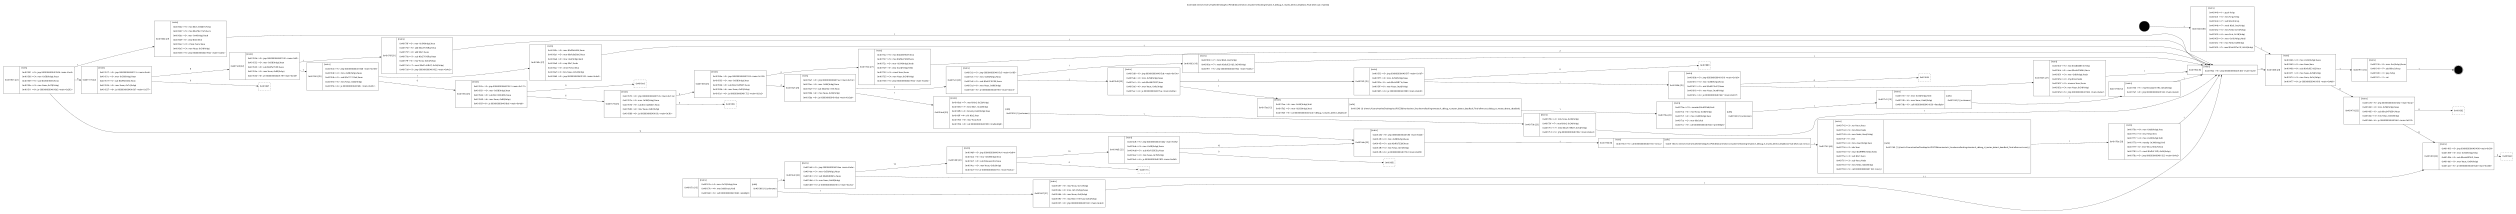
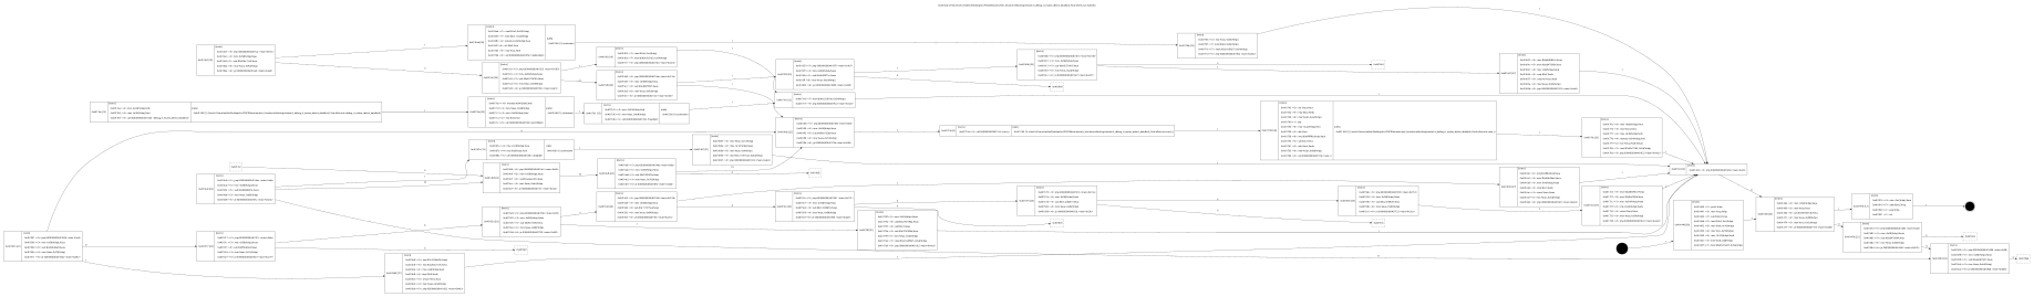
  digraph {
    fontname="Noto Sans"
    label="0x401440 (/mnt/c/Users/mathe/Desktop/tcc/POCII/binaries/extr_linuxkernellockingrtmutex.h_debug_rt_mutex_detect_deadlock_Final-ollvm.out::main(0))"
    labelloc=t
    rankdir=LR
    node [fontname="Noto Sans" shape=record]
    edge [fontname="Noto Sans"]
    Entry [fillcolor=black height=0.3 shape=circle style=filled width=0.3]
    n2 [label="{\n     0x401440 [38]\l\n     | [instrs]\l\n     &nbsp;&nbsp;0x401440 \<+1\>: push %rbp\l\n     &nbsp;&nbsp;0x401441 \<+3\>: mov %rsp,%rbp\l\n     &nbsp;&nbsp;0x401444 \<+7\>: sub $0xc0,%rsp\l\n     &nbsp;&nbsp;0x40144b \<+7\>: movl $0x0,-0xc(%rbp)\l\n     &nbsp;&nbsp;0x401452 \<+3\>: mov %edi,-0x10(%rbp)\l\n     &nbsp;&nbsp;0x401455 \<+4\>: mov %rsi,-0x18(%rbp)\l\n     &nbsp;&nbsp;0x401459 \<+3\>: mov -0x10(%rbp),%edi\l\n     &nbsp;&nbsp;0x40145c \<+3\>: mov %edi,-0x8(%rbp)\l\n     &nbsp;&nbsp;0x40145f \<+7\>: movl $0x6527e41f,-0x54(%rbp)\l\n  }"]
    n3 [label="{\n     0x401466 [23]\l\n     | [instrs]\l\n     &nbsp;&nbsp;0x401466 \<+3\>: mov -0x54(%rbp),%eax\l\n     &nbsp;&nbsp;0x401469 \<+2\>: mov %eax,%ecx\l\n     &nbsp;&nbsp;0x40146b \<+6\>: sub $0x9c9331d3,%ecx\l\n     &nbsp;&nbsp;0x401471 \<+3\>: mov %eax,-0x58(%rbp)\l\n     &nbsp;&nbsp;0x401474 \<+3\>: mov %ecx,-0x5c(%rbp)\l\n     &nbsp;&nbsp;0x401477 \<+6\>: je 0000000000401916 \<main+0x4d6\>\l\n  }"]
    n4 [label="{\n     0x401916 [12]\l\n     | [instrs]\l\n     &nbsp;&nbsp;0x401916 \<+3\>: mov -0xc(%rbp),%eax\l\n     &nbsp;&nbsp;0x401919 \<+7\>: add $0xc0,%rsp\l\n     &nbsp;&nbsp;0x401920 \<+1\>: pop %rbp\l\n     &nbsp;&nbsp;0x401921 \<+1\>: ret\l\n  }"]
    n5 [label="{\n     0x40147d [22]\l\n     | [instrs]\l\n     &nbsp;&nbsp;0x40147d \<+5\>: jmp 0000000000401482 \<main+0x42\>\l\n     &nbsp;&nbsp;0x401482 \<+3\>: mov -0x58(%rbp),%eax\l\n     &nbsp;&nbsp;0x401485 \<+5\>: sub $0xa047d364,%eax\l\n     &nbsp;&nbsp;0x40148a \<+3\>: mov %eax,-0x60(%rbp)\l\n     &nbsp;&nbsp;0x40148d \<+6\>: je 0000000000401662 \<main+0x222\>\l\n  }"]
    Exit [fillcolor=black height=0.3 peripheries=2 shape=circle style=filled width=0.3]
    n7 [label="{\n     0x401662\l\n  }" style=dashed]
    n8 [label="{\n     0x401493 [22]\l\n     | [instrs]\l\n     &nbsp;&nbsp;0x401493 \<+5\>: jmp 0000000000401498 \<main+0x58\>\l\n     &nbsp;&nbsp;0x401498 \<+3\>: mov -0x58(%rbp),%eax\l\n     &nbsp;&nbsp;0x40149b \<+5\>: sub $0xa6487441,%eax\l\n     &nbsp;&nbsp;0x4014a0 \<+3\>: mov %eax,-0x64(%rbp)\l\n     &nbsp;&nbsp;0x4014a3 \<+6\>: je 00000000004018a8 \<main+0x468\>\l\n  }"]
    n9 [label="{\n     0x4018a8\l\n  }" style=dashed]
    n10 [label="{\n     0x4014a9 [22]\l\n     | [instrs]\l\n     &nbsp;&nbsp;0x4014a9 \<+5\>: jmp 00000000004014ae \<main+0x6e\>\l\n     &nbsp;&nbsp;0x4014ae \<+3\>: mov -0x58(%rbp),%eax\l\n     &nbsp;&nbsp;0x4014b1 \<+5\>: sub $0xd840861e,%eax\l\n     &nbsp;&nbsp;0x4014b6 \<+3\>: mov %eax,-0x68(%rbp)\l\n     &nbsp;&nbsp;0x4014b9 \<+6\>: je 000000000040167a \<main+0x23a\>\l\n  }"]
    n11 [label="{\n     0x40167a [13]\l\n     | [instrs]\l\n     &nbsp;&nbsp;0x40167a \<+4\>: mov -0x18(%rbp),%rax\l\n     &nbsp;&nbsp;0x40167e \<+4\>: mov 0x8(%rax),%rdi\l\n     &nbsp;&nbsp;0x401682 \<+5\>: call 0000000000401060 \<atoi@plt\>\l\n     | [calls]\l\n     &nbsp;&nbsp;0x401060 \{1\} (unknown)\l\n  }"]
    n12 [label="{\n     0x4014bf [22]\l\n     | [instrs]\l\n     &nbsp;&nbsp;0x4014bf \<+5\>: jmp 00000000004014c4 \<main+0x84\>\l\n     &nbsp;&nbsp;0x4014c4 \<+3\>: mov -0x58(%rbp),%eax\l\n     &nbsp;&nbsp;0x4014c7 \<+5\>: sub $0xeaaccdcc,%eax\l\n     &nbsp;&nbsp;0x4014cc \<+3\>: mov %eax,-0x6c(%rbp)\l\n     &nbsp;&nbsp;0x4014cf \<+6\>: je 00000000004017ec \<main+0x3ac\>\l\n  }"]
    n13 [label="{\n     0x4017e0 [12]\l\n     | [instrs]\l\n     &nbsp;&nbsp;0x4017e0 \<+7\>: movl $0x42218190,-0x54(%rbp)\l\n     &nbsp;&nbsp;0x4017e7 \<+5\>: jmp 0000000000401922 \<main+0x4e2\>\l\n  }"]
    n14 [label="{\n     0x401922 [5]\l\n     | [instrs]\l\n     &nbsp;&nbsp;0x401922 \<+5\>: jmp 0000000000401466 \<main+0x26\>\l\n  }"]
    n15 [label="{\n     0x401687 [21]\l\n     | [instrs]\l\n     &nbsp;&nbsp;0x401687 \<+3\>: mov %eax,-0x1c(%rbp)\l\n     &nbsp;&nbsp;0x40168a \<+3\>: mov -0x1c(%rbp),%eax\l\n     &nbsp;&nbsp;0x40168d \<+3\>: mov %eax,-0x4(%rbp)\l\n     &nbsp;&nbsp;0x401690 \<+7\>: movl $0x111515a4,-0x54(%rbp)\l\n     &nbsp;&nbsp;0x401697 \<+5\>: jmp 0000000000401922 \<main+0x4e2\>\l\n  }"]
    n16 [label="{\n     0x4017ec\l\n  }" style=dashed]
    n17 [label="{\n     0x4014d5 [22]\l\n     | [instrs]\l\n     &nbsp;&nbsp;0x4014d5 \<+5\>: jmp 00000000004014da \<main+0x9a\>\l\n     &nbsp;&nbsp;0x4014da \<+3\>: mov -0x58(%rbp),%eax\l\n     &nbsp;&nbsp;0x4014dd \<+5\>: sub $0xf133935a,%eax\l\n     &nbsp;&nbsp;0x4014e2 \<+3\>: mov %eax,-0x70(%rbp)\l\n     &nbsp;&nbsp;0x4014e5 \<+6\>: je 00000000004018f2 \<main+0x4b2\>\l\n  }"]
    n18 [label="{\n     0x4017d1 [15]\l\n     | [instrs]\l\n     &nbsp;&nbsp;0x4017d1 \<+4\>: mov -0x30(%rbp),%rdi\l\n     &nbsp;&nbsp;0x4017d5 \<+6\>: mov %eax,-0xb4(%rbp)\l\n     &nbsp;&nbsp;0x4017db \<+5\>: call 0000000000401030 \<free@plt\>\l\n     | [calls]\l\n     &nbsp;&nbsp;0x401030 \{1\} (unknown)\l\n  }"]
    n19 [label="{\n     0x4018f2\l\n  }" style=dashed]
    n20 [label="{\n     0x4014eb [22]\l\n     | [instrs]\l\n     &nbsp;&nbsp;0x4014eb \<+5\>: jmp 00000000004014f0 \<main+0xb0\>\l\n     &nbsp;&nbsp;0x4014f0 \<+3\>: mov -0x58(%rbp),%eax\l\n     &nbsp;&nbsp;0x4014f3 \<+5\>: sub $0xf6e732bf,%eax\l\n     &nbsp;&nbsp;0x4014f8 \<+3\>: mov %eax,-0x74(%rbp)\l\n     &nbsp;&nbsp;0x4014fb \<+6\>: je 000000000040173d \<main+0x2fd\>\l\n  }"]
    n21 [label="{\n     0x4017ba [23]\l\n     | [instrs]\l\n     &nbsp;&nbsp;0x4017ba \<+10\>: movabs $0x4020d6,%rdi\l\n     &nbsp;&nbsp;0x4017c4 \<+3\>: mov %eax,-0x38(%rbp)\l\n     &nbsp;&nbsp;0x4017c7 \<+3\>: mov -0x38(%rbp),%esi\l\n     &nbsp;&nbsp;0x4017ca \<+2\>: mov $0x0,%al\l\n     &nbsp;&nbsp;0x4017cc \<+5\>: call 0000000000401040 \<printf@plt\>\l\n     | [calls]\l\n     &nbsp;&nbsp;0x401040 \{1\} (unknown)\l\n  }"]
    n22 [label="{\n     0x40173d [5]\l\n     | [instrs]\l\n     &nbsp;&nbsp;0x40173d \<+5\>: call 0000000000401160 \<next_i\>\l\n     | [calls]\l\n     &nbsp;&nbsp;0x401160 \{1\} (/mnt/c/Users/mathe/Desktop/tcc/POCII/binaries/extr_linuxkernellockingrtmutex.h_debug_rt_mutex_detect_deadlock_Final-ollvm.out::next_i)\l\n  }"]
    n23 [label="{\n     0x40176e [33]\l\n     | [instrs]\l\n     &nbsp;&nbsp;0x40176e \<+6\>: mov -0xb0(%rbp),%ecx\l\n     &nbsp;&nbsp;0x401774 \<+3\>: imul %eax,%ecx\l\n     &nbsp;&nbsp;0x401777 \<+4\>: mov -0x30(%rbp),%rdi\l\n     &nbsp;&nbsp;0x40177b \<+4\>: movslq -0x34(%rbp),%r8\l\n     &nbsp;&nbsp;0x40177f \<+4\>: mov %ecx,(%rdi,%r8,4)\l\n     &nbsp;&nbsp;0x401783 \<+7\>: movl $0xffa174f3,-0x54(%rbp)\l\n     &nbsp;&nbsp;0x40178a \<+5\>: jmp 0000000000401922 \<main+0x4e2\>\l\n  }"]
    n24 [label="{\n     0x401742 [44]\l\n     | [instrs]\l\n     &nbsp;&nbsp;0x401742 \<+2\>: xor %ecx,%ecx\l\n     &nbsp;&nbsp;0x401744 \<+5\>: mov $0x2,%edx\l\n     &nbsp;&nbsp;0x401749 \<+6\>: mov %edx,-0xac(%rbp)\l\n     &nbsp;&nbsp;0x40174f \<+1\>: cltd\l\n     &nbsp;&nbsp;0x401750 \<+6\>: mov -0xac(%rbp),%esi\l\n     &nbsp;&nbsp;0x401756 \<+2\>: idiv %esi\l\n     &nbsp;&nbsp;0x401758 \<+6\>: imul $0xfffffffe,%edx,%edx\l\n     &nbsp;&nbsp;0x40175e \<+3\>: sub $0x1,%ecx\l\n     &nbsp;&nbsp;0x401761 \<+2\>: sub %ecx,%edx\l\n     &nbsp;&nbsp;0x401763 \<+6\>: mov %edx,-0xb0(%rbp)\l\n     &nbsp;&nbsp;0x401769 \<+5\>: call 0000000000401160 \<next_i\>\l\n     | [calls]\l\n     &nbsp;&nbsp;0x401160 \{1\} (/mnt/c/Users/mathe/Desktop/tcc/POCII/binaries/extr_linuxkernellockingrtmutex.h_debug_rt_mutex_detect_deadlock_Final-ollvm.out::next_i)\l\n  }"]
    n25 [label="{\n     0x401501 [22]\l\n     | [instrs]\l\n     &nbsp;&nbsp;0x401501 \<+5\>: jmp 0000000000401506 \<main+0xc6\>\l\n     &nbsp;&nbsp;0x401506 \<+3\>: mov -0x58(%rbp),%eax\l\n     &nbsp;&nbsp;0x401509 \<+5\>: sub $0xfc8e36e6,%eax\l\n     &nbsp;&nbsp;0x40150e \<+3\>: mov %eax,-0x78(%rbp)\l\n     &nbsp;&nbsp;0x401511 \<+6\>: je 00000000004016d2 \<main+0x292\>\l\n  }"]
    n26 [label="{\n     0x4016d2 [27]\l\n     | [instrs]\l\n     &nbsp;&nbsp;0x4016d2 \<+5\>: mov $0x1233dd7e,%eax\l\n     &nbsp;&nbsp;0x4016d7 \<+5\>: mov $0x25bc11e5,%ecx\l\n     &nbsp;&nbsp;0x4016dc \<+3\>: mov -0x4(%rbp),%edx\l\n     &nbsp;&nbsp;0x4016df \<+3\>: cmp $0x0,%edx\l\n     &nbsp;&nbsp;0x4016e2 \<+3\>: cmove %ecx,%eax\l\n     &nbsp;&nbsp;0x4016e5 \<+3\>: mov %eax,-0x54(%rbp)\l\n     &nbsp;&nbsp;0x4016e8 \<+5\>: jmp 0000000000401922 \<main+0x4e2\>\l\n  }"]
    n27 [label="{\n     0x401517 [22]\l\n     | [instrs]\l\n     &nbsp;&nbsp;0x401517 \<+5\>: jmp 000000000040151c \<main+0xdc\>\l\n     &nbsp;&nbsp;0x40151c \<+3\>: mov -0x58(%rbp),%eax\l\n     &nbsp;&nbsp;0x40151f \<+5\>: sub $0xff6c6634,%eax\l\n     &nbsp;&nbsp;0x401524 \<+3\>: mov %eax,-0x7c(%rbp)\l\n     &nbsp;&nbsp;0x401527 \<+6\>: je 00000000004016b7 \<main+0x277\>\l\n  }"]
    n28 [label="{\n     0x4016b7\l\n  }" style=dashed]
    n29 [label="{\n     0x40152d [22]\l\n     | [instrs]\l\n     &nbsp;&nbsp;0x40152d \<+5\>: jmp 0000000000401532 \<main+0xf2\>\l\n     &nbsp;&nbsp;0x401532 \<+3\>: mov -0x58(%rbp),%eax\l\n     &nbsp;&nbsp;0x401535 \<+5\>: sub $0xffa174f3,%eax\l\n     &nbsp;&nbsp;0x40153a \<+3\>: mov %eax,-0x80(%rbp)\l\n     &nbsp;&nbsp;0x40153d \<+6\>: je 000000000040178f \<main+0x34f\>\l\n  }"]
    n30 [label="{\n     0x40170b [23]\l\n     | [instrs]\l\n     &nbsp;&nbsp;0x40170b \<+4\>: mov %rax,-0x30(%rbp)\l\n     &nbsp;&nbsp;0x40170f \<+7\>: movl $0x0,-0x34(%rbp)\l\n     &nbsp;&nbsp;0x401716 \<+7\>: movl $0x21e5fb37,-0x54(%rbp)\l\n     &nbsp;&nbsp;0x40171d \<+5\>: jmp 0000000000401922 \<main+0x4e2\>\l\n  }"]
    n31 [label="{\n     0x40178f [31]\l\n     | [instrs]\l\n     &nbsp;&nbsp;0x40178f \<+3\>: mov -0x34(%rbp),%eax\l\n     &nbsp;&nbsp;0x401792 \<+5\>: add $0x27610fba,%eax\l\n     &nbsp;&nbsp;0x401797 \<+3\>: add $0x1,%eax\l\n     &nbsp;&nbsp;0x40179a \<+5\>: sub $0x27610fba,%eax\l\n     &nbsp;&nbsp;0x40179f \<+3\>: mov %eax,-0x34(%rbp)\l\n     &nbsp;&nbsp;0x4017a2 \<+7\>: movl $0x21e5fb37,-0x54(%rbp)\l\n     &nbsp;&nbsp;0x4017a9 \<+5\>: jmp 0000000000401922 \<main+0x4e2\>\l\n  }"]
    n32 [label="{\n     0x401543 [25]\l\n     | [instrs]\l\n     &nbsp;&nbsp;0x401543 \<+5\>: jmp 0000000000401548 \<main+0x108\>\l\n     &nbsp;&nbsp;0x401548 \<+3\>: mov -0x58(%rbp),%eax\l\n     &nbsp;&nbsp;0x40154b \<+5\>: sub $0x111515a4,%eax\l\n     &nbsp;&nbsp;0x401550 \<+6\>: mov %eax,-0x84(%rbp)\l\n     &nbsp;&nbsp;0x401556 \<+6\>: je 000000000040169c \<main+0x25c\>\l\n  }"]
    n33 [label="{\n     0x40169c [27]\l\n     | [instrs]\l\n     &nbsp;&nbsp;0x40169c \<+5\>: mov $0xff6c6634,%eax\l\n     &nbsp;&nbsp;0x4016a1 \<+5\>: mov $0xfc8e36e6,%ecx\l\n     &nbsp;&nbsp;0x4016a6 \<+3\>: mov -0x4(%rbp),%edx\l\n     &nbsp;&nbsp;0x4016a9 \<+3\>: cmp $0x1,%edx\l\n     &nbsp;&nbsp;0x4016ac \<+3\>: cmovl %ecx,%eax\l\n     &nbsp;&nbsp;0x4016af \<+3\>: mov %eax,-0x54(%rbp)\l\n     &nbsp;&nbsp;0x4016b2 \<+5\>: jmp 0000000000401922 \<main+0x4e2\>\l\n  }"]
    n34 [label="{\n     0x40155c [25]\l\n     | [instrs]\l\n     &nbsp;&nbsp;0x40155c \<+5\>: jmp 0000000000401561 \<main+0x121\>\l\n     &nbsp;&nbsp;0x401561 \<+3\>: mov -0x58(%rbp),%eax\l\n     &nbsp;&nbsp;0x401564 \<+5\>: sub $0x1233dd7e,%eax\l\n     &nbsp;&nbsp;0x401569 \<+6\>: mov %eax,-0x88(%rbp)\l\n     &nbsp;&nbsp;0x40156f \<+6\>: je 00000000004018e6 \<main+0x4a6\>\l\n  }"]
    n35 [label="{\n     0x4018e6\l\n  }" style=dashed]
    n36 [label="{\n     0x401575 [25]\l\n     | [instrs]\l\n     &nbsp;&nbsp;0x401575 \<+5\>: jmp 000000000040157a \<main+0x13a\>\l\n     &nbsp;&nbsp;0x40157a \<+3\>: mov -0x58(%rbp),%eax\l\n     &nbsp;&nbsp;0x40157d \<+5\>: sub $0x12afd201,%eax\l\n     &nbsp;&nbsp;0x401582 \<+6\>: mov %eax,-0x8c(%rbp)\l\n     &nbsp;&nbsp;0x401588 \<+6\>: je 000000000040183c \<main+0x3fc\>\l\n  }"]
    n37 [label="{\n     0x40183c\l\n  }" style=dashed]
    n38 [label="{\n     0x40158e [25]\l\n     | [instrs]\l\n     &nbsp;&nbsp;0x40158e \<+5\>: jmp 0000000000401593 \<main+0x153\>\l\n     &nbsp;&nbsp;0x401593 \<+3\>: mov -0x58(%rbp),%eax\l\n     &nbsp;&nbsp;0x401596 \<+5\>: sub $0x21e5fb37,%eax\l\n     &nbsp;&nbsp;0x40159b \<+6\>: mov %eax,-0x90(%rbp)\l\n     &nbsp;&nbsp;0x4015a1 \<+6\>: je 0000000000401722 \<main+0x2e2\>\l\n  }"]
    n39 [label="{\n     0x401624\l\n  }" style=dashed]
    n40 [label="{\n     0x401722 [27]\l\n     | [instrs]\l\n     &nbsp;&nbsp;0x401722 \<+5\>: mov $0x4867f437,%eax\l\n     &nbsp;&nbsp;0x401727 \<+5\>: mov $0xf6e732bf,%ecx\l\n     &nbsp;&nbsp;0x40172c \<+3\>: mov -0x34(%rbp),%edx\l\n     &nbsp;&nbsp;0x40172f \<+3\>: cmp -0x24(%rbp),%edx\l\n     &nbsp;&nbsp;0x401732 \<+3\>: cmovl %ecx,%eax\l\n     &nbsp;&nbsp;0x401735 \<+3\>: mov %eax,-0x54(%rbp)\l\n     &nbsp;&nbsp;0x401738 \<+5\>: jmp 0000000000401922 \<main+0x4e2\>\l\n  }"]
    n41 [label="{\n     0x4015a7 [25]\l\n     | [instrs]\l\n     &nbsp;&nbsp;0x4015a7 \<+5\>: jmp 00000000004015ac \<main+0x16c\>\l\n     &nbsp;&nbsp;0x4015ac \<+3\>: mov -0x58(%rbp),%eax\l\n     &nbsp;&nbsp;0x4015af \<+5\>: sub $0x25bc11e5,%eax\l\n     &nbsp;&nbsp;0x4015b4 \<+6\>: mov %eax,-0x94(%rbp)\l\n     &nbsp;&nbsp;0x4015ba \<+6\>: je 00000000004016ed \<main+0x2ad\>\l\n  }"]
    n42 [label="{\n     0x401647 [27]\l\n     | [instrs]\l\n     &nbsp;&nbsp;0x401647 \<+5\>: mov $0xd840861e,%eax\l\n     &nbsp;&nbsp;0x40164c \<+5\>: mov $0xa047d364,%ecx\l\n     &nbsp;&nbsp;0x401651 \<+3\>: mov -0x8(%rbp),%edx\l\n     &nbsp;&nbsp;0x401654 \<+3\>: cmp $0x2,%edx\l\n     &nbsp;&nbsp;0x401657 \<+3\>: cmovne %ecx,%eax\l\n     &nbsp;&nbsp;0x40165a \<+3\>: mov %eax,-0x54(%rbp)\l\n     &nbsp;&nbsp;0x40165d \<+5\>: jmp 0000000000401922 \<main+0x4e2\>\l\n  }"]
    n43 [label="{\n     0x4016ed [30]\l\n     | [instrs]\l\n     &nbsp;&nbsp;0x4016ed \<+7\>: movl $0x0,-0x20(%rbp)\l\n     &nbsp;&nbsp;0x4016f4 \<+7\>: movl $0x1,-0x24(%rbp)\l\n     &nbsp;&nbsp;0x4016fb \<+4\>: movslq -0x24(%rbp),%rax\l\n     &nbsp;&nbsp;0x4016ff \<+4\>: shl $0x2,%rax\l\n     &nbsp;&nbsp;0x401703 \<+3\>: mov %rax,%rdi\l\n     &nbsp;&nbsp;0x401706 \<+5\>: call 0000000000401050 \<malloc@plt\>\l\n     | [calls]\l\n     &nbsp;&nbsp;0x401050 \{1\} (unknown)\l\n  }"]
    n44 [label="{\n     0x4015c0 [25]\l\n     | [instrs]\l\n     &nbsp;&nbsp;0x4015c0 \<+5\>: jmp 00000000004015c5 \<main+0x185\>\l\n     &nbsp;&nbsp;0x4015c5 \<+3\>: mov -0x58(%rbp),%eax\l\n     &nbsp;&nbsp;0x4015c8 \<+5\>: sub $0x42218190,%eax\l\n     &nbsp;&nbsp;0x4015cd \<+6\>: mov %eax,-0x98(%rbp)\l\n     &nbsp;&nbsp;0x4015d3 \<+6\>: je 0000000000401903 \<main+0x4c3\>\l\n  }"]
    n45 [label="{\n     0x40160b [25]\l\n     | [instrs]\l\n     &nbsp;&nbsp;0x40160b \<+5\>: jmp 0000000000401610 \<main+0x1d0\>\l\n     &nbsp;&nbsp;0x401610 \<+3\>: mov -0x58(%rbp),%eax\l\n     &nbsp;&nbsp;0x401613 \<+5\>: sub $0x6527e41f,%eax\l\n     &nbsp;&nbsp;0x401618 \<+6\>: mov %eax,-0xa4(%rbp)\l\n     &nbsp;&nbsp;0x40161e \<+6\>: je 0000000000401647 \<main+0x207\>\l\n  }"]
    n46 [label="{\n     0x401903 [19]\l\n     | [instrs]\l\n     &nbsp;&nbsp;0x401903 \<+7\>: movl $0x0,-0xc(%rbp)\l\n     &nbsp;&nbsp;0x40190a \<+7\>: movl $0x9c9331d3,-0x54(%rbp)\l\n     &nbsp;&nbsp;0x401911 \<+5\>: jmp 0000000000401922 \<main+0x4e2\>\l\n  }"]
    n47 [label="{\n     0x4015d9 [25]\l\n     | [instrs]\l\n     &nbsp;&nbsp;0x4015d9 \<+5\>: jmp 00000000004015de \<main+0x19e\>\l\n     &nbsp;&nbsp;0x4015de \<+3\>: mov -0x58(%rbp),%eax\l\n     &nbsp;&nbsp;0x4015e1 \<+5\>: sub $0x4867f437,%eax\l\n     &nbsp;&nbsp;0x4015e6 \<+6\>: mov %eax,-0x9c(%rbp)\l\n     &nbsp;&nbsp;0x4015ec \<+6\>: je 00000000004017ae \<main+0x36e\>\l\n  }"]
    n48 [label="{\n     0x401889\l\n  }" style=dashed]
    n49 [label="{\n     0x4015f2 [25]\l\n     | [instrs]\l\n     &nbsp;&nbsp;0x4015f2 \<+5\>: jmp 00000000004015f7 \<main+0x1b7\>\l\n     &nbsp;&nbsp;0x4015f7 \<+3\>: mov -0x58(%rbp),%eax\l\n     &nbsp;&nbsp;0x4015fa \<+5\>: sub $0x4c5f871e,%eax\l\n     &nbsp;&nbsp;0x4015ff \<+6\>: mov %eax,-0xa0(%rbp)\l\n     &nbsp;&nbsp;0x401605 \<+6\>: je 0000000000401889 \<main+0x449\>\l\n  }"]
    n50 [label="{\n     0x4017ae [12]\l\n     | [instrs]\l\n     &nbsp;&nbsp;0x4017ae \<+4\>: mov -0x30(%rbp),%rdi\l\n     &nbsp;&nbsp;0x4017b2 \<+3\>: mov -0x20(%rbp),%esi\l\n     &nbsp;&nbsp;0x4017b5 \<+5\>: call 0000000000401240 \<debug_rt_mutex_detect_deadlock\>\l\n     | [calls]\l\n     &nbsp;&nbsp;0x401240 \{1\} (/mnt/c/Users/mathe/Desktop/tcc/POCII/binaries/extr_linuxkernellockingrtmutex.h_debug_rt_mutex_detect_deadlock_Final-ollvm.out::debug_rt_mutex_detect_deadlock)\l\n  }"]
    Entry -> n2 [label=" 1"]
    n2 -> n3 [label=" 1"]
    n3 -> n4 [label=" 1"]
    n3 -> n5 [label=" 11"]
    n4 -> Exit [label=" 1"]
    n5 -> n7 [label=" 0"]
    n5 -> n8 [label=" 11"]
    n8 -> n9 [label=" 0"]
    n10 -> n8 [label=" 11"]
-   n11 -> n10 [label=" 1"]
+   n10 -> n11 [label=" 1"]
    n10 -> n12 [label=" 10"]
    n11 -> n15 [label=" 1"]
-   n12 -> n16 [label=" 0"]
+   n16 -> n12 [label=" 0"]
    n12 -> n17 [label=" 10"]
    n13 -> n14 [label=" 1"]
    n14 -> n3 [label=" 11"]
    n15 -> n14 [label=" 1"]
    n17 -> n19 [label=" 0"]
    n17 -> n20 [label=" 10"]
    n18 -> n13 [label=" 1"]
    n20 -> n22 [label=" 1"]
    n21 -> n18 [label=" 1"]
    n22 -> n24 [label=" 1"]
    n23 -> n14 [label=" 1"]
    n24 -> n23 [label=" 1"]
    n25 -> n20 [label=" 9"]
    n25 -> n26 [label=" 1"]
    n25 -> n27 [label=" 8"]
    n26 -> n14 [label=" 1"]
    n27 -> n28 [label=" 0"]
    n27 -> n29 [label=" 8"]
    n29 -> n31 [label=" 1"]
    n29 -> n32 [label=" 7"]
    n30 -> n14 [label=" 1"]
    n31 -> n14 [label=" 1"]
    n32 -> n33 [label=" 1"]
    n32 -> n34 [label=" 6"]
    n33 -> n14 [label=" 1"]
    n34 -> n35 [label=" 0"]
    n34 -> n36 [label=" 6"]
    n36 -> n37 [label=" 0"]
    n36 -> n38 [label=" 6"]
    n38 -> n40 [label=" 2"]
-   n38 -> n41 [label=" 4"]
    n40 -> n14 [label=" 2"]
    n41 -> n43 [label=" 1"]
    n41 -> n44 [label=" 3"]
    n42 -> n14 [label=" 1"]
    n43 -> n30 [label=" 1"]
    n44 -> n46 [label=" 1"]
    n44 -> n47 [label=" 2"]
    n45 -> n39 [label=" 0"]
    n45 -> n42 [label=" 1"]
-   n46 -> n14 [label=" 1"]
+   n46 -> n13 [label=" 1"]
    n47 -> n49 [label=" 1"]
-   n47 -> n50 [label=" 1"]
+   n47 -> n20 [label=" 1"]
    n49 -> n45 [label=" 1"]
    n49 -> n48 [label=" 0"]
    n50 -> n21 [label=" 1"]
  }
